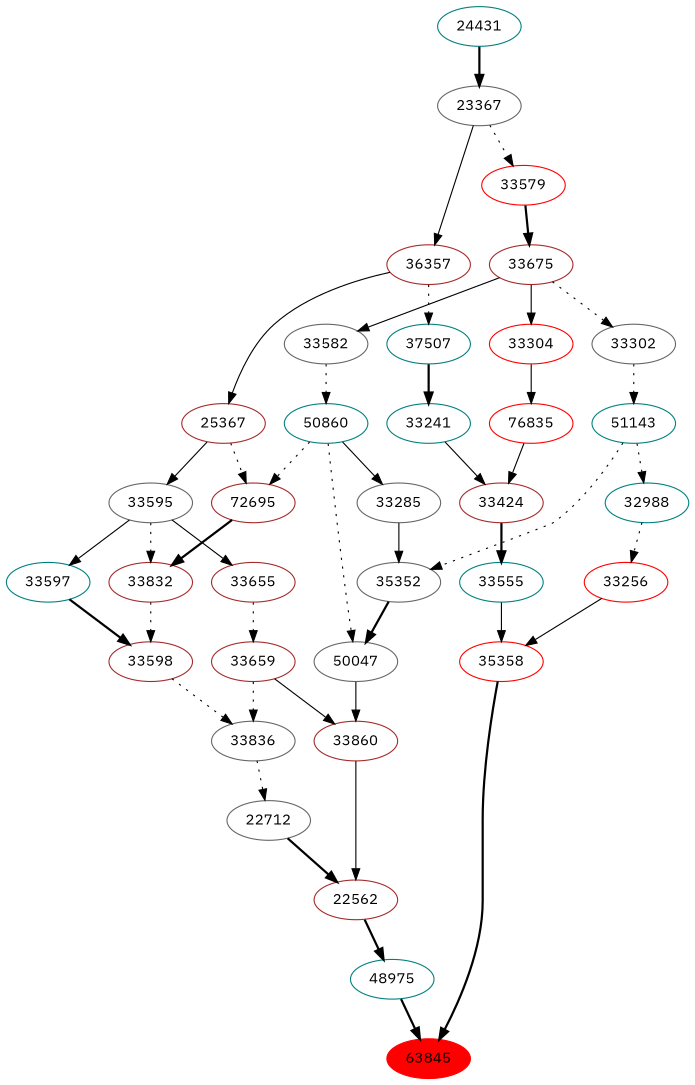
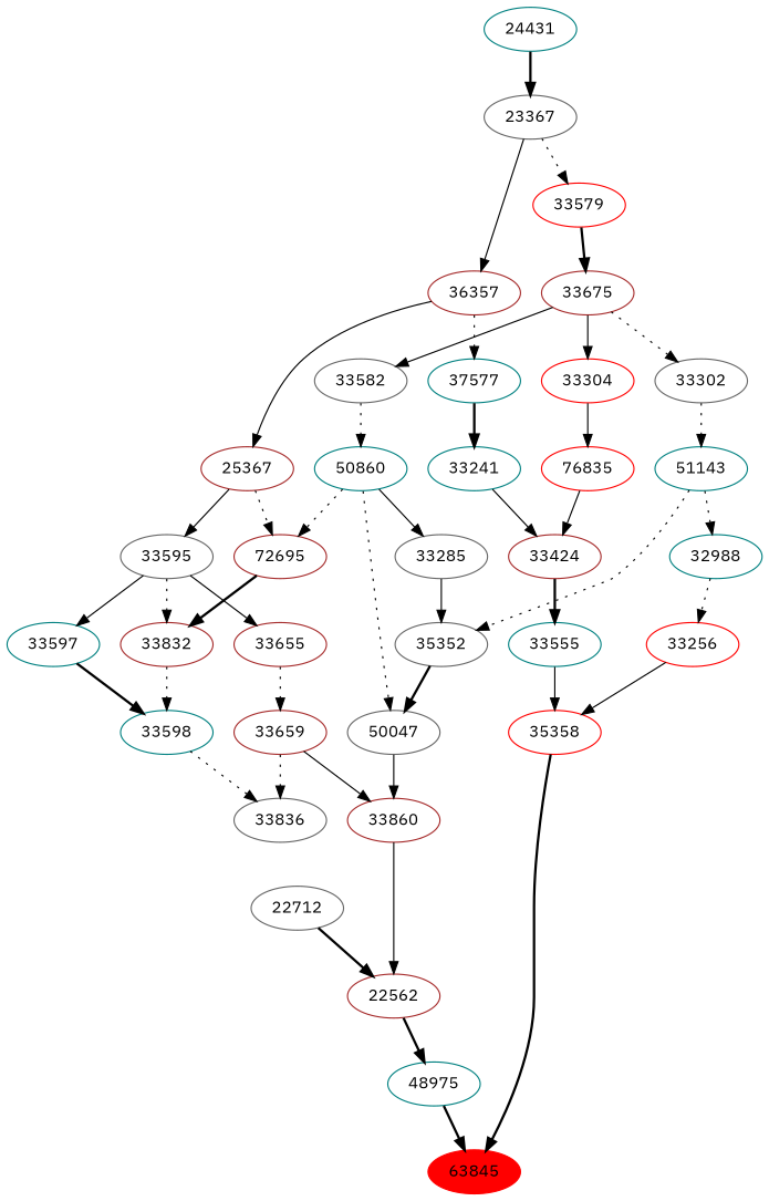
  strict digraph {
    fontname="IBM Plex Sans"
    node [color=brown fontname="IBM Plex Sans"]
    edge [fontname="IBM Plex Sans" style=solid]
    n1 [color=red fillcolor=red label=63845 style=filled]
    n2 [color=teal label=48975]
    n3 [color=red label=35358]
    n4 [label=22562]
    n5 [color=teal label=33555]
    n6 [color=red label=33256]
    n7 [label=33860]
    n8 [color=gray40 label=22712]
    n9 [label=33424]
    n10 [color=teal label=32988]
    n11 [label=33659]
    n12 [color=gray40 label=33836]
    n13 [color=gray40 label=50047]
    n14 [color=teal label=33241]
    n15 [color=red label=76835]
    n16 [color=teal label=51143]
    n17 [color=gray40 label=35352]
    n18 [label=33655]
    n19 [label=33832]
-   n20 [label=33598]
+   n20 [color=teal label=33598]
    n21 [color=teal label=50860]
    n22 [label=72695]
    n23 [color=gray40 label=33285]
-   n24 [color=teal label=37507]
+   n24 [color=teal label=37577]
    n25 [color=red label=33304]
    n26 [color=gray40 label=33302]
    n27 [color=gray40 label=33595]
    n28 [color=teal label=33597]
    n29 [color=gray40 label=33582]
    n30 [label=36357]
    n31 [label=25367]
    n32 [label=33675]
    n33 [color=gray40 label=23367]
    n34 [color=red label=33579]
    n35 [color=teal label=24431]
    n2 -> n1 [style=bold]
    n3 -> n1 [style=bold]
    n4 -> n2 [style=bold]
    n5 -> n3
    n6 -> n3
    n7 -> n4
    n8 -> n4 [style=bold]
    n9 -> n5 [style=bold]
    n10 -> n6 [style=dotted]
    n11 -> n7
    n11 -> n12 [style=dotted]
-   n12 -> n8 [style=dotted]
    n13 -> n7
    n14 -> n9
    n15 -> n9
    n16 -> n10 [style=dotted]
    n16 -> n17 [style=dotted]
    n17 -> n13 [style=bold]
    n18 -> n11 [style=dotted]
    n19 -> n20 [style=dotted]
    n20 -> n12 [style=dotted]
    n21 -> n13 [style=dotted]
    n21 -> n22 [style=dotted]
    n21 -> n23
    n22 -> n19 [style=bold]
    n23 -> n17
    n24 -> n14 [style=bold]
    n25 -> n15
    n26 -> n16 [style=dotted]
    n27 -> n18
    n27 -> n19 [style=dotted]
    n27 -> n28
    n28 -> n20 [style=bold]
    n29 -> n21 [style=dotted]
    n30 -> n24 [style=dotted]
    n30 -> n31
    n31 -> n22 [style=dotted]
    n31 -> n27
    n32 -> n25
    n32 -> n26 [style=dotted]
    n32 -> n29
    n33 -> n30
    n33 -> n34 [style=dotted]
    n34 -> n32 [style=bold]
    n35 -> n33 [style=bold]
  }
